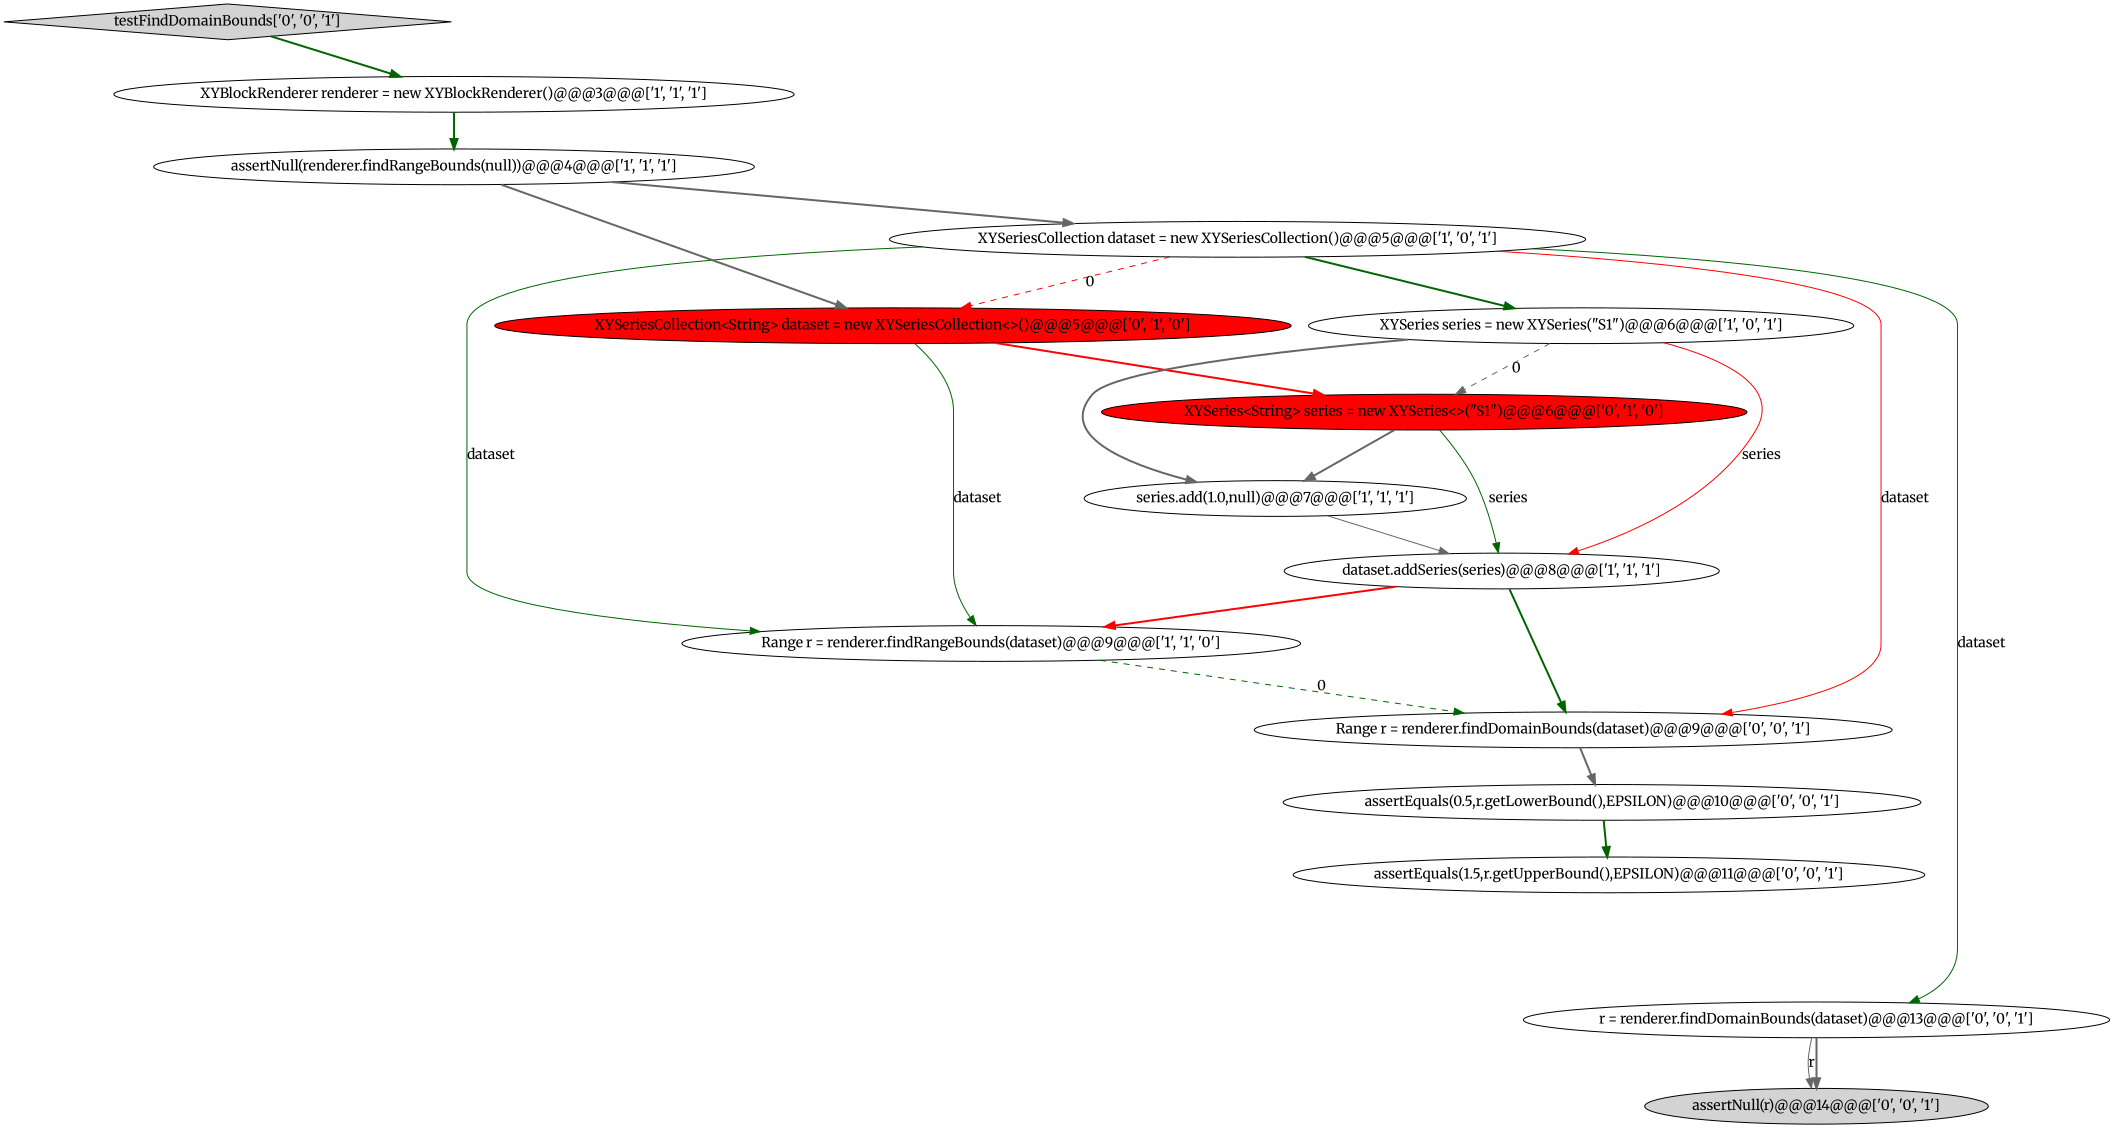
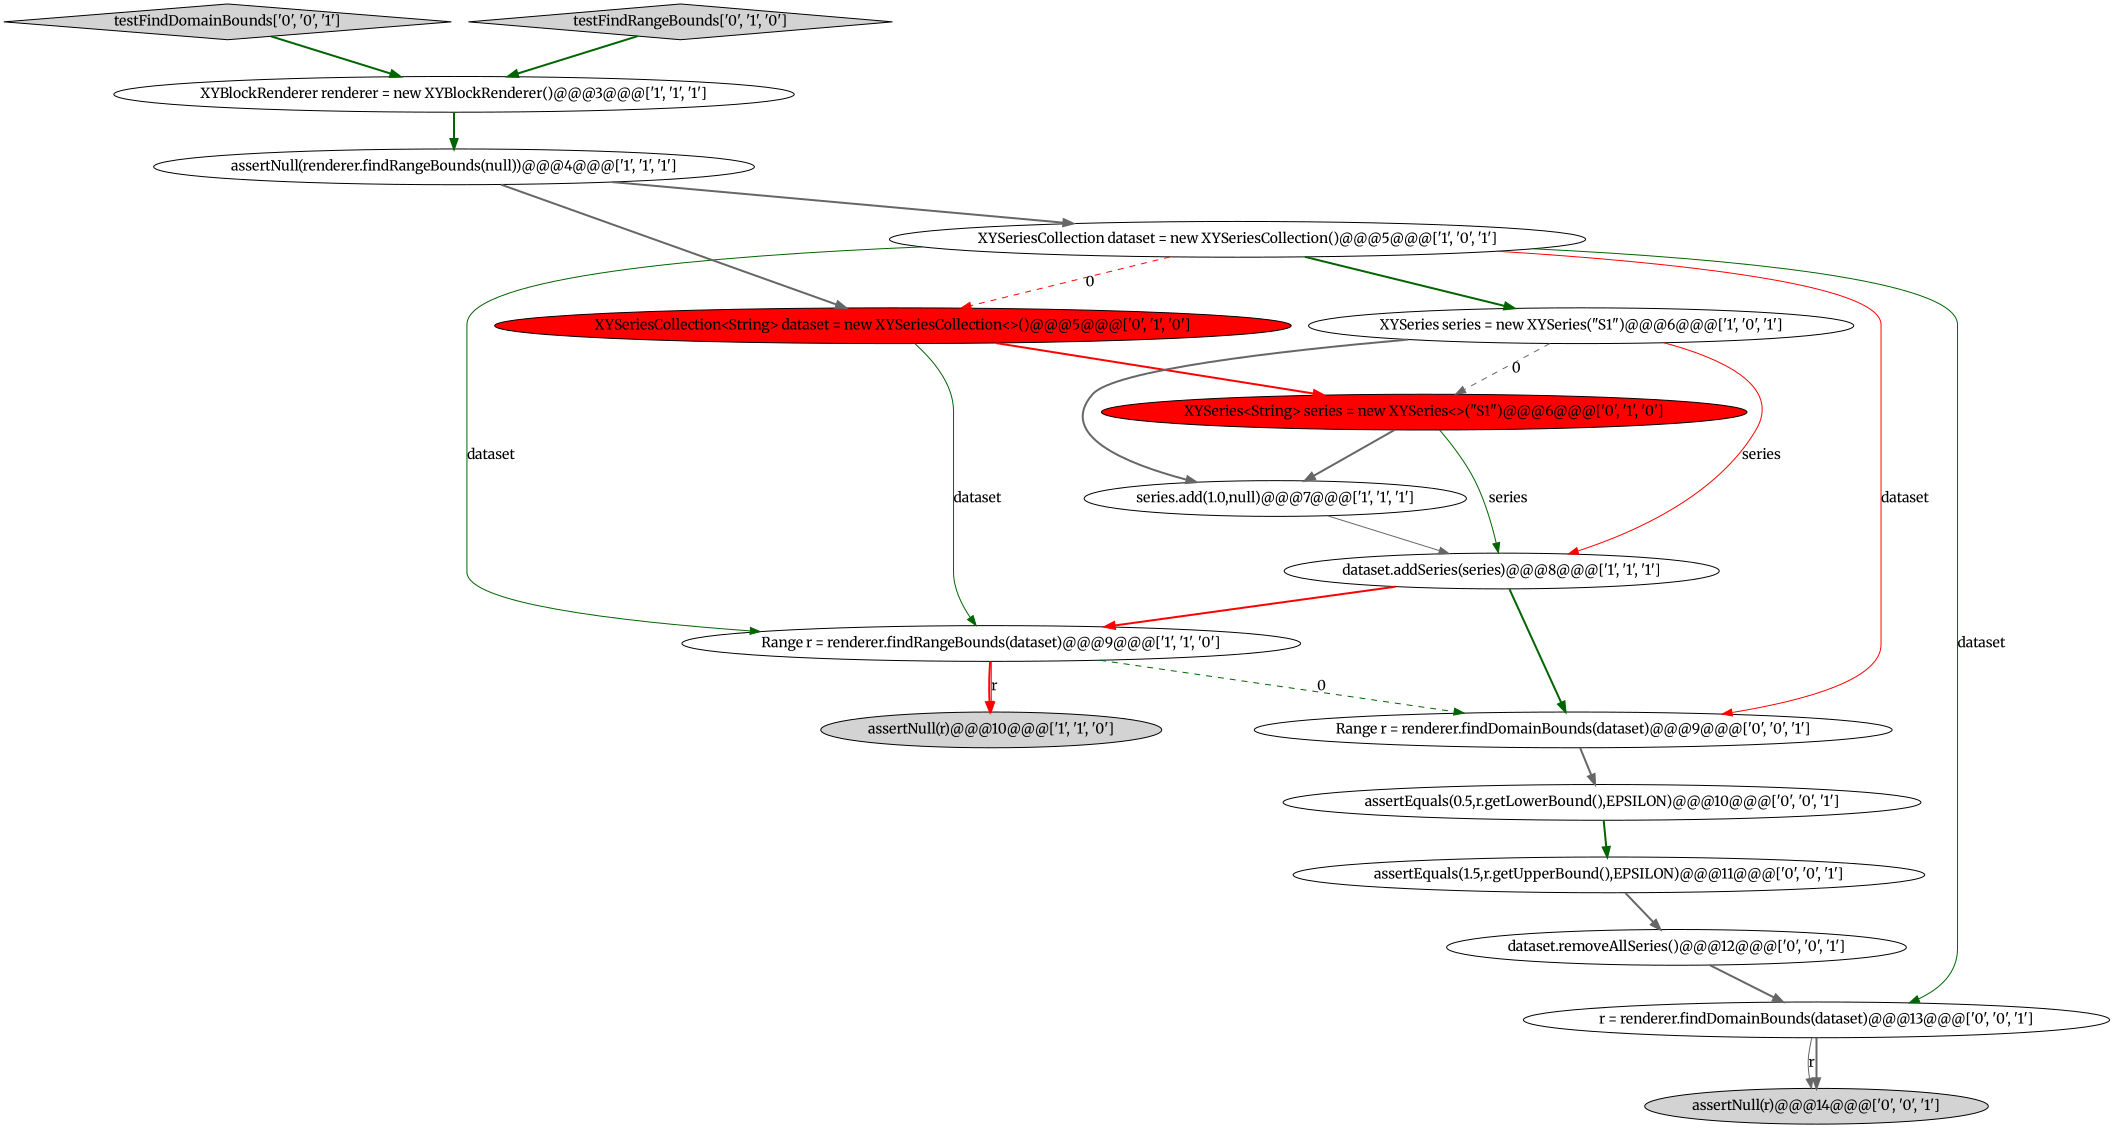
  digraph {
    fontname=Merriweather
    node [fillcolor=white fontname=Merriweather shape=ellipse style=filled]
    edge [color=darkgreen fontname=Merriweather style=bold]
    n1 [label="dataset.addSeries(series)@@@8@@@['1', '1', '1']"]
    n2 [label="Range r = renderer.findRangeBounds(dataset)@@@9@@@['1', '1', '0']"]
    n3 [label="Range r = renderer.findDomainBounds(dataset)@@@9@@@['0', '0', '1']"]
+   n4 [fillcolor=lightgray label="assertNull(r)@@@10@@@['1', '1', '0']"]
    n5 [label="assertEquals(0.5,r.getLowerBound(),EPSILON)@@@10@@@['0', '0', '1']"]
    n6 [fillcolor=lightgray label="assertNull(r)@@@14@@@['0', '0', '1']"]
    n7 [label="series.add(1.0,null)@@@7@@@['1', '1', '1']"]
    n8 [label="assertEquals(1.5,r.getUpperBound(),EPSILON)@@@11@@@['0', '0', '1']"]
+   n9 [label="dataset.removeAllSeries()@@@12@@@['0', '0', '1']"]
    n10 [label="r = renderer.findDomainBounds(dataset)@@@13@@@['0', '0', '1']"]
    n11 [label="XYSeriesCollection dataset = new XYSeriesCollection()@@@5@@@['1', '0', '1']"]
    n12 [fillcolor=red label="XYSeriesCollection<String> dataset = new XYSeriesCollection<>()@@@5@@@['0', '1', '0']"]
    n13 [label="XYSeries series = new XYSeries(\"S1\")@@@6@@@['1', '0', '1']"]
    n14 [fillcolor=red label="XYSeries<String> series = new XYSeries<>(\"S1\")@@@6@@@['0', '1', '0']"]
    n15 [label="assertNull(renderer.findRangeBounds(null))@@@4@@@['1', '1', '1']"]
    n16 [fillcolor=lightgray label="testFindDomainBounds['0', '0', '1']" shape=diamond]
    n17 [label="XYBlockRenderer renderer = new XYBlockRenderer()@@@3@@@['1', '1', '1']"]
+   n18 [fillcolor=lightgray label="testFindRangeBounds['0', '1', '0']" shape=diamond]
    n1 -> n2 [color=red]
    n1 -> n3
    n2 -> n3 [label=0 style=dashed]
+   n2 -> n4 [color=red label=r style=solid]
+   n2 -> n4 [color=red]
    n3 -> n5 [color=gray40]
    n5 -> n8
    n7 -> n1 [color=gray40 style=solid]
+   n8 -> n9 [color=gray40]
+   n9 -> n10 [color=gray40]
    n10 -> n6 [color=gray40 label=r style=solid]
    n10 -> n6 [color=gray40]
    n11 -> n2 [label=dataset style=solid]
    n11 -> n3 [color=red label=dataset style=solid]
    n11 -> n10 [label=dataset style=solid]
    n11 -> n12 [color=red label=0 style=dashed]
    n11 -> n13
    n12 -> n2 [label=dataset style=solid]
    n12 -> n14 [color=red]
    n13 -> n1 [color=red label=series style=solid]
    n13 -> n7 [color=gray40]
    n13 -> n14 [color=gray40 label=0 style=dashed]
    n14 -> n1 [label=series style=solid]
    n14 -> n7 [color=gray40]
    n15 -> n11 [color=gray40]
    n15 -> n12 [color=gray40]
    n16 -> n17
    n17 -> n15
+   n18 -> n17
  }
